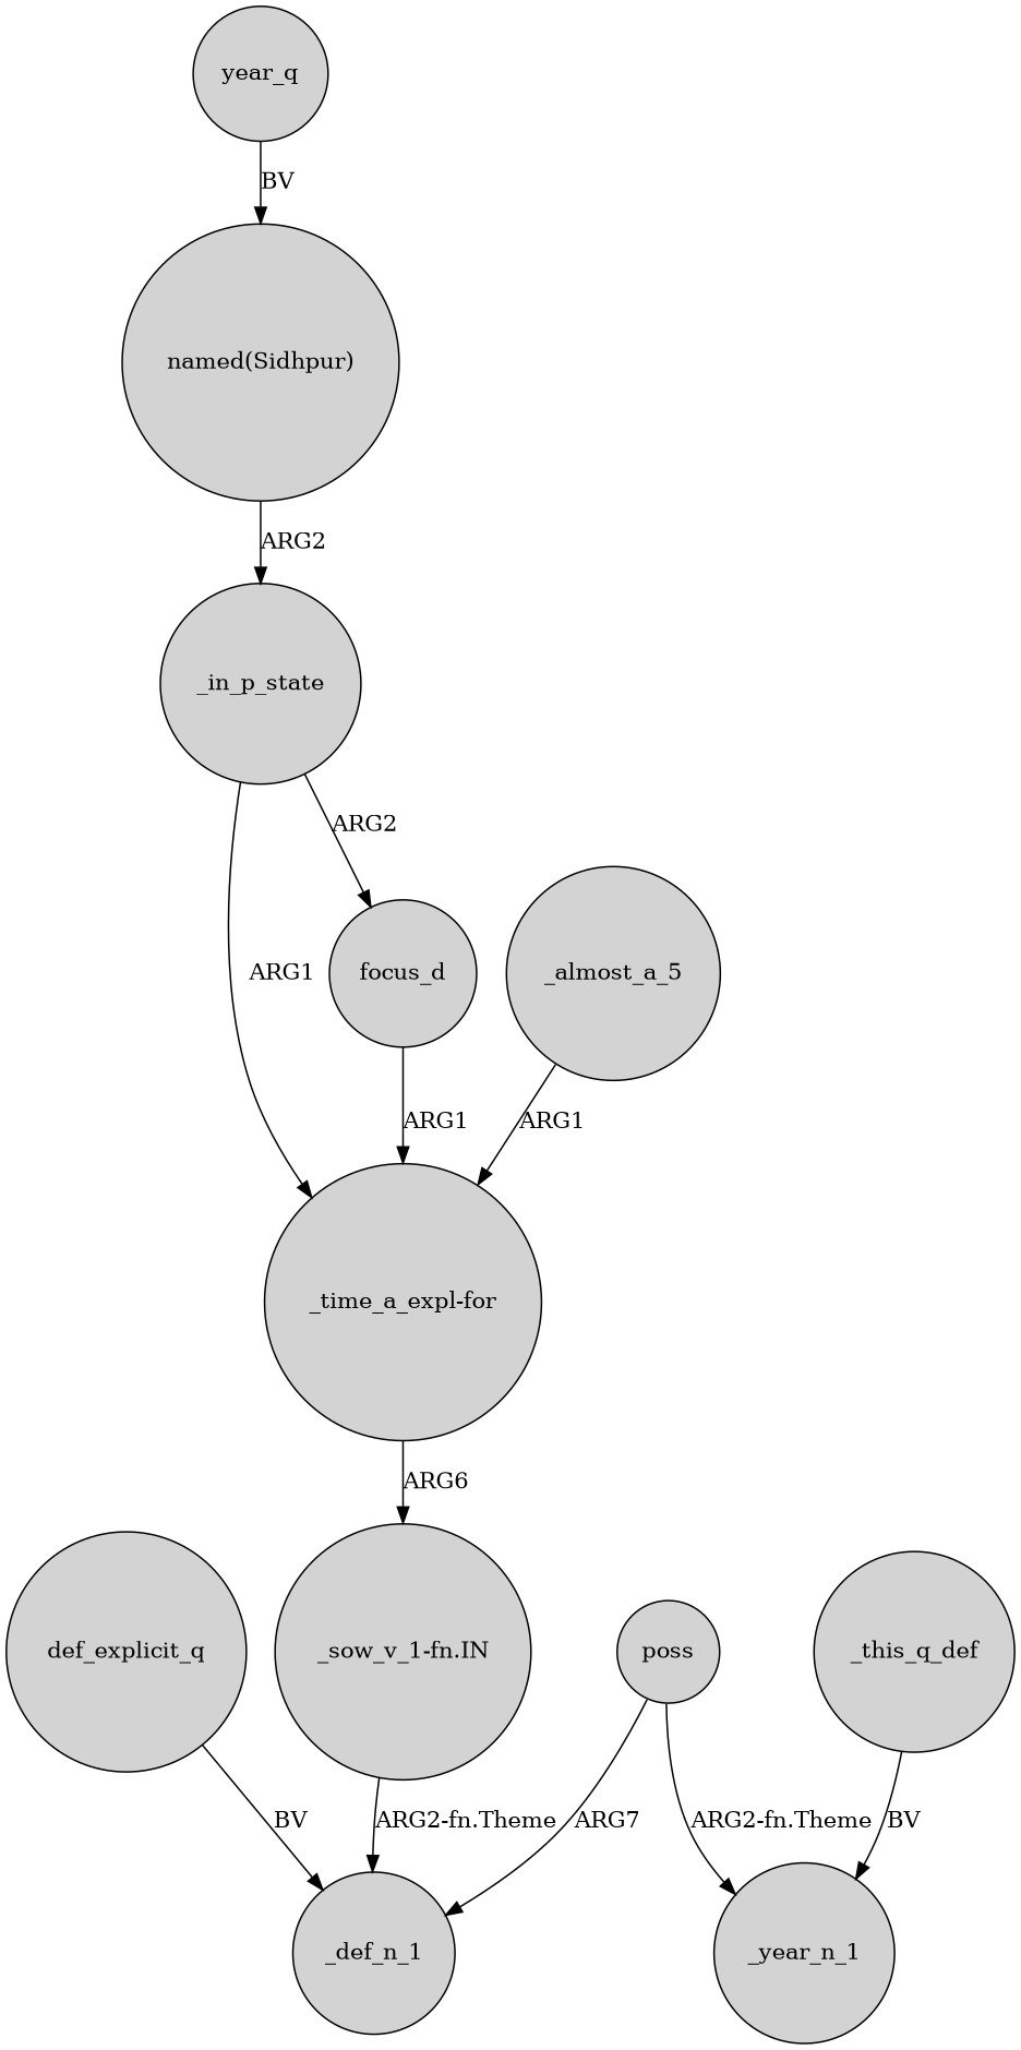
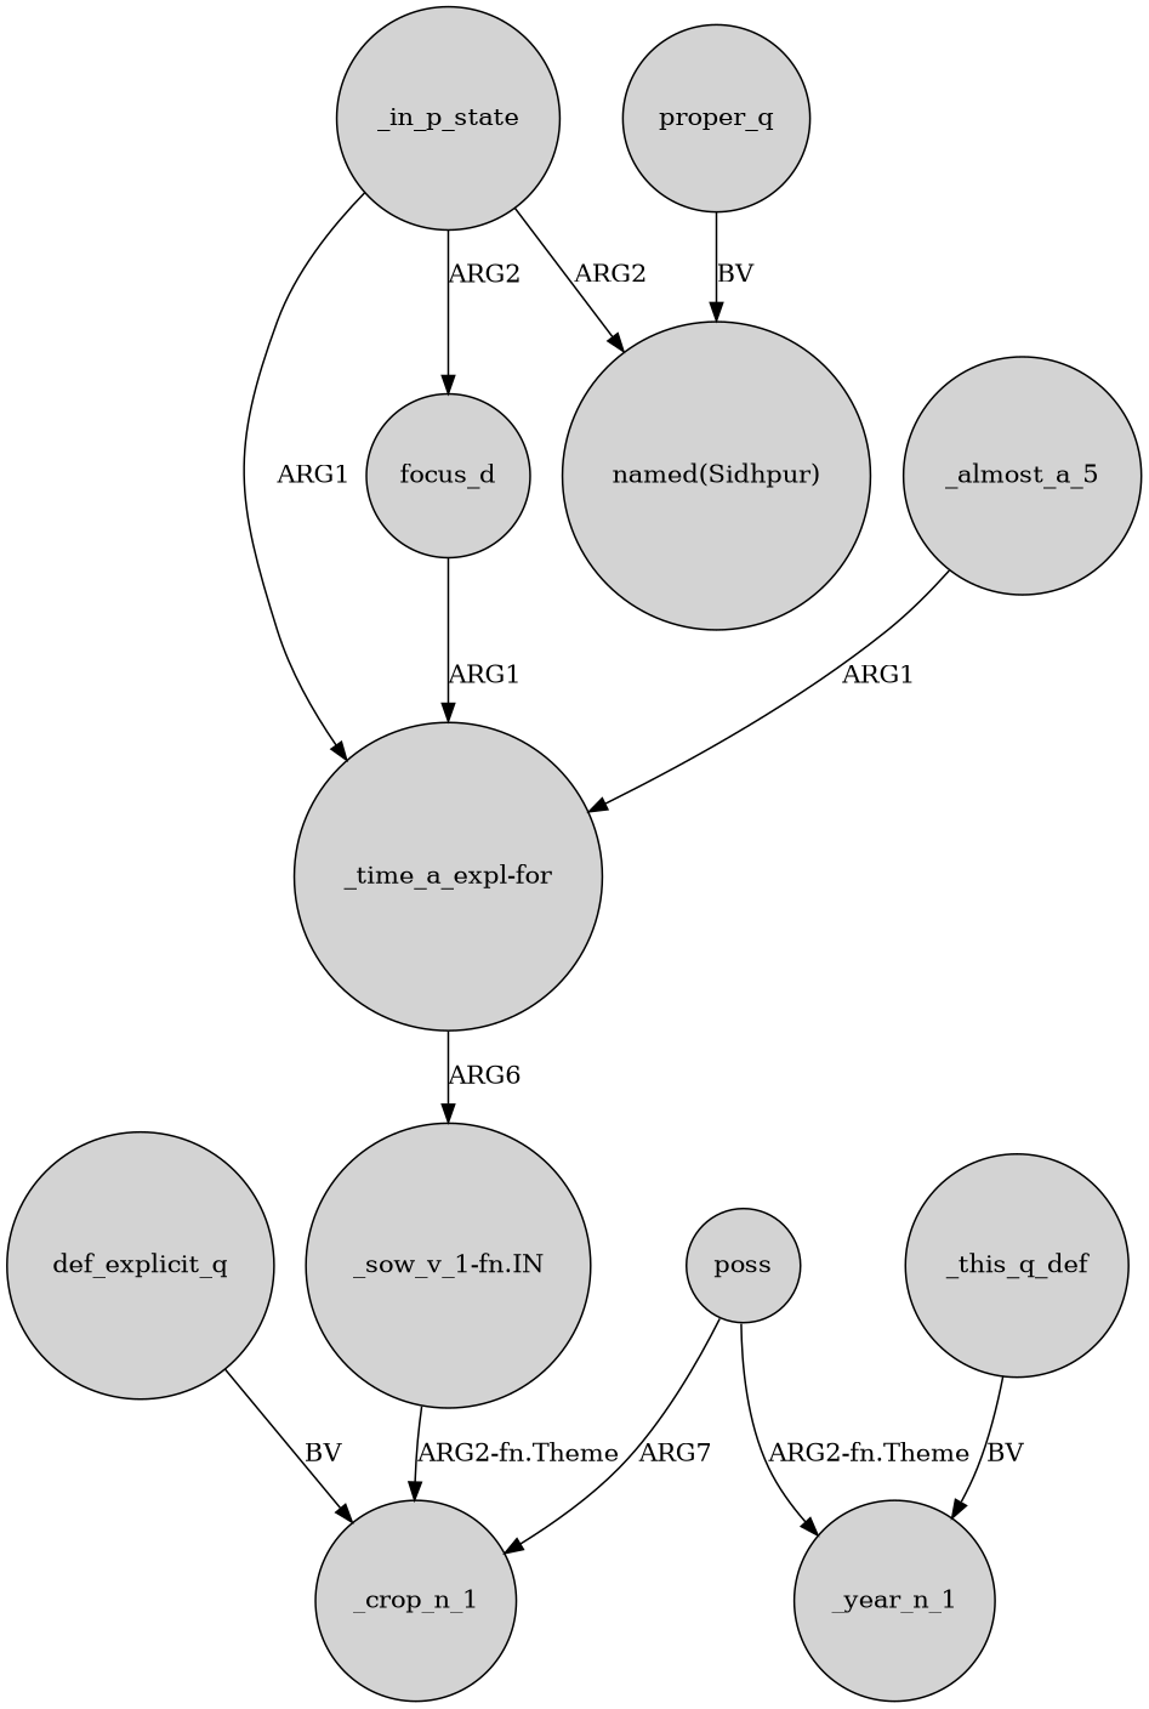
  digraph {
    node [shape=circle style=filled]
    def_explicit_q
-   _crop_n_1 [label=_def_n_1]
-   proper_q [label=year_q]
+   _crop_n_1
+   proper_q
    "named(Sidhpur)"
    _in_p_state
    "_time_a_expl-for"
    focus_d
    "_sow_v_1-fn.IN"
    poss
    _year_n_1
    n11 [label=_almost_a_5]
    n12 [label=_this_q_def]
    def_explicit_q -> _crop_n_1 [label=BV]
    proper_q -> "named(Sidhpur)" [label=BV]
-   "named(Sidhpur)" -> _in_p_state [label=ARG2]
+   _in_p_state -> "named(Sidhpur)" [label=ARG2]
    _in_p_state -> "_time_a_expl-for" [label=ARG1]
    _in_p_state -> focus_d [label=ARG2]
    "_time_a_expl-for" -> "_sow_v_1-fn.IN" [label=ARG6]
    focus_d -> "_time_a_expl-for" [label=ARG1]
    "_sow_v_1-fn.IN" -> _crop_n_1 [label="ARG2-fn.Theme"]
    poss -> _crop_n_1 [label=ARG7]
    poss -> _year_n_1 [label="ARG2-fn.Theme"]
    n11 -> "_time_a_expl-for" [label=ARG1]
    n12 -> _year_n_1 [label=BV]
  }
